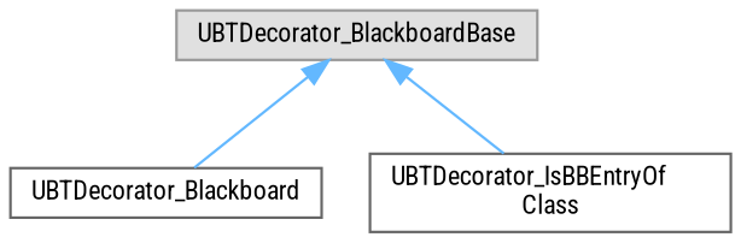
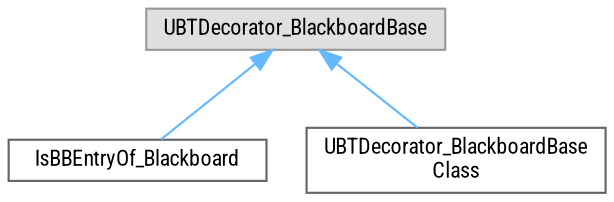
  digraph {
    fontname="Roboto Condensed"
    rankdir=TB
    node [color=grey40 fillcolor=white fontname="Roboto Condensed" fontsize=10 shape=box style=filled]
    edge [color=steelblue1 dir=back fontname="Roboto Condensed" fontsize=10 labelfontname=Helvetica labelfontsize=10 style=solid]
    n1 [color=grey60 fillcolor="#E0E0E0" height=0.2 label=UBTDecorator_BlackboardBase width=0.4]
-   n2 [height=0.2 label=UBTDecorator_Blackboard width=0.4]
-   n3 [height=0.2 label="UBTDecorator_IsBBEntryOf\lClass" width=0.4]
+   n2 [height=0.2 label=IsBBEntryOf_Blackboard width=0.4]
+   n3 [height=0.2 label="UBTDecorator_BlackboardBase\lClass" width=0.4]
    n1 -> n2
    n1 -> n3
  }
